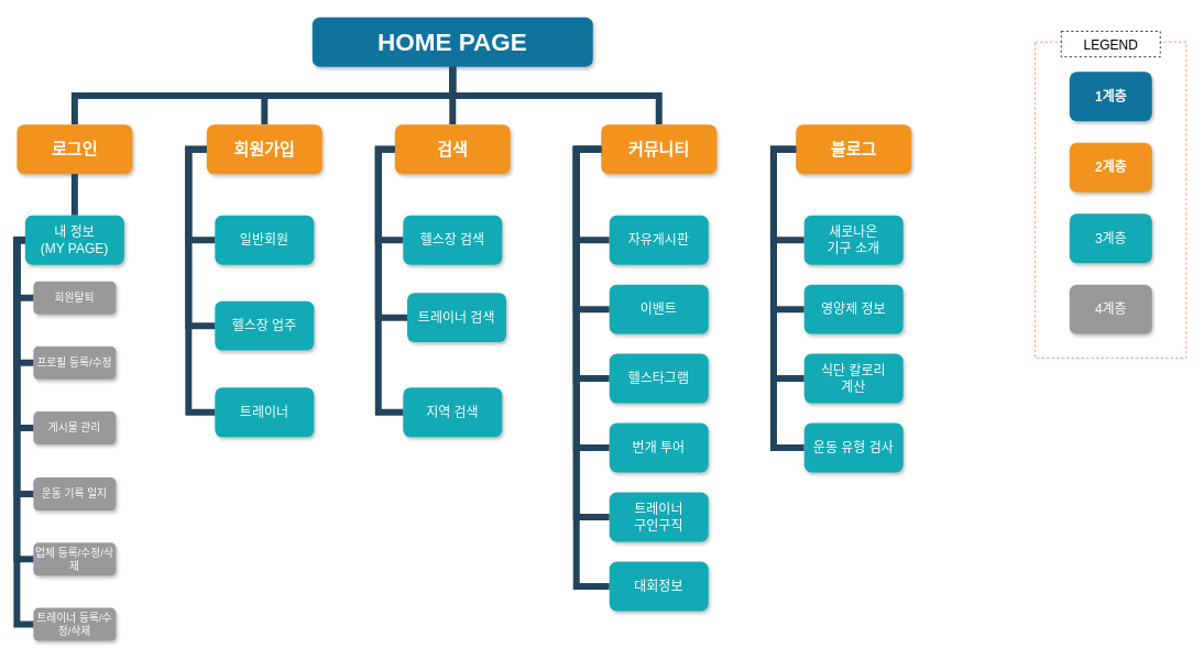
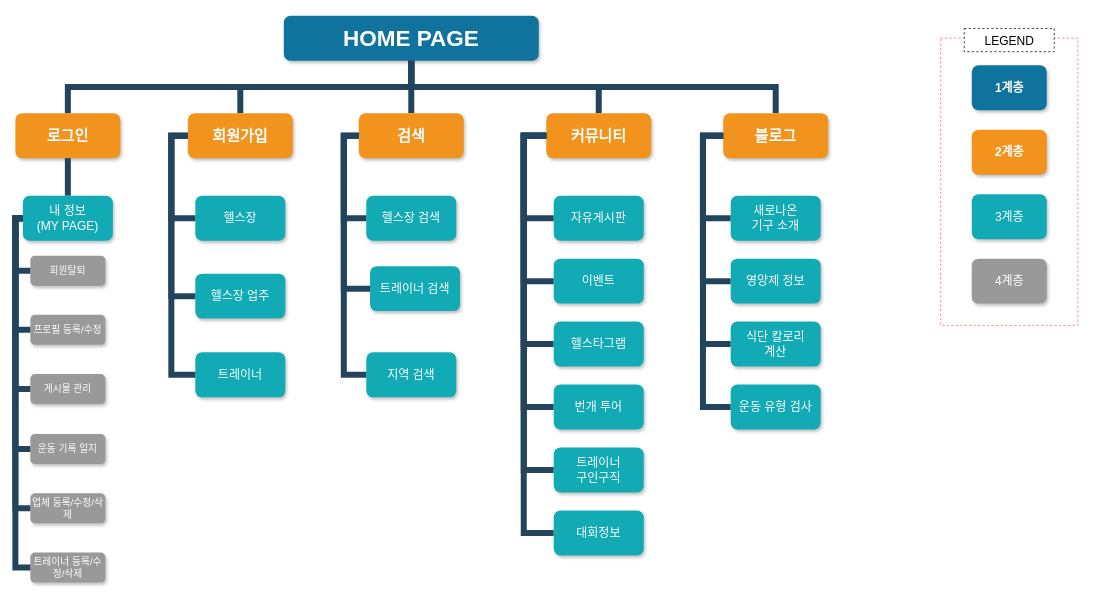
  <mxCell id="0" />
  <mxCell id="1" parent="0" />
  <mxCell id="2" value="HOME PAGE" style="whiteSpace=wrap;rounded=1;shadow=1;fillColor=#10739E;strokeColor=none;fontColor=#FFFFFF;fontStyle=1;fontSize=30;" parent="1" vertex="1"><mxGeometry x="378" y="20" width="340" height="60" as="geometry" /></mxCell>
  <mxCell id="3" value="" style="edgeStyle=elbowEdgeStyle;elbow=vertical;rounded=0;fontColor=#000000;endArrow=none;endFill=0;strokeWidth=8;strokeColor=#23445D;" parent="1" source="2" target="9" edge="1"><mxGeometry x="40" y="35" width="100" height="100" as="geometry"><mxPoint x="150" y="120" as="sourcePoint" /><mxPoint x="250" y="20" as="targetPoint" /></mxGeometry></mxCell>
  <mxCell id="4" value="" style="edgeStyle=elbowEdgeStyle;elbow=vertical;rounded=0;fontColor=#000000;endArrow=none;endFill=0;strokeWidth=8;strokeColor=#23445D;" parent="1" source="2" target="25" edge="1"><mxGeometry x="8" y="35" width="100" height="100" as="geometry"><mxPoint x="128" y="130" as="sourcePoint" /><mxPoint x="228" y="30" as="targetPoint" /></mxGeometry></mxCell>
  <mxCell id="5" value="" style="edgeStyle=elbowEdgeStyle;elbow=vertical;rounded=0;fontColor=#000000;endArrow=none;endFill=0;strokeWidth=8;strokeColor=#23445D;" parent="1" source="2" target="33" edge="1"><mxGeometry x="8" y="35" width="100" height="100" as="geometry"><mxPoint x="138" y="140" as="sourcePoint" /><mxPoint x="238" y="40" as="targetPoint" /></mxGeometry></mxCell>
  <mxCell id="6" value="" style="edgeStyle=elbowEdgeStyle;elbow=vertical;rounded=0;fontColor=#000000;endArrow=none;endFill=0;strokeWidth=8;strokeColor=#23445D;" parent="1" source="2" target="41" edge="1"><mxGeometry x="8" y="35" width="100" height="100" as="geometry"><mxPoint x="148" y="150" as="sourcePoint" /><mxPoint x="248" y="50" as="targetPoint" /></mxGeometry></mxCell>
+ <mxCell id="7" value="" style="edgeStyle=elbowEdgeStyle;elbow=vertical;rounded=0;fontColor=#000000;endArrow=none;endFill=0;strokeWidth=8;strokeColor=#23445D;" parent="1" source="2" target="62" edge="1"><mxGeometry x="8" y="35" width="100" height="100" as="geometry"><mxPoint x="158" y="160" as="sourcePoint" /><mxPoint x="258" y="60" as="targetPoint" /></mxGeometry></mxCell>
  <mxCell id="8" value="" style="group" vertex="1" connectable="0" parent="1"><mxGeometry x="20" y="150" width="140" height="626.0" as="geometry" /></mxCell>
  <mxCell id="9" value="로그인" style="whiteSpace=wrap;rounded=1;fillColor=#F2931E;strokeColor=none;shadow=1;fontColor=#FFFFFF;fontStyle=1;fontSize=20;" parent="8" vertex="1"><mxGeometry width="140" height="60" as="geometry" /></mxCell>
  <mxCell id="10" value="내 정보&#10;(MY PAGE)" style="whiteSpace=wrap;rounded=1;fillColor=#12AAB5;strokeColor=none;shadow=1;fontColor=#FFFFFF;fontSize=16;" parent="8" vertex="1"><mxGeometry x="10" y="110.0" width="120" height="60" as="geometry" /></mxCell>
  <mxCell id="11" value="회원탈퇴" style="whiteSpace=wrap;rounded=1;fillColor=#999999;strokeColor=none;shadow=1;fontColor=#FFFFFF;fontStyle=0;fontSize=13;" parent="8" vertex="1"><mxGeometry x="20" y="190.0" width="100" height="40" as="geometry" /></mxCell>
  <mxCell id="12" value="프로필 등록/수정" style="whiteSpace=wrap;rounded=1;fillColor=#999999;strokeColor=none;shadow=1;fontColor=#FFFFFF;fontStyle=0;fontSize=13;" parent="8" vertex="1"><mxGeometry x="20" y="269.0" width="100" height="40" as="geometry" /></mxCell>
  <mxCell id="13" value="게시물 관리" style="whiteSpace=wrap;rounded=1;fillColor=#999999;strokeColor=none;shadow=1;fontColor=#FFFFFF;fontStyle=0;fontSize=13;" parent="8" vertex="1"><mxGeometry x="20" y="348.0" width="100" height="40" as="geometry" /></mxCell>
  <mxCell id="14" value="운동 기록 일지" style="whiteSpace=wrap;rounded=1;fillColor=#999999;strokeColor=none;shadow=1;fontColor=#FFFFFF;fontStyle=0;fontSize=13;" parent="8" vertex="1"><mxGeometry x="20" y="428.0" width="100" height="40" as="geometry" /></mxCell>
  <mxCell id="15" value="업체 등록/수정/삭제" style="whiteSpace=wrap;rounded=1;fillColor=#999999;strokeColor=none;shadow=1;fontColor=#FFFFFF;fontStyle=0;fontSize=13;" parent="8" vertex="1"><mxGeometry x="20" y="507.0" width="100" height="40" as="geometry" /></mxCell>
  <mxCell id="16" value="" style="edgeStyle=elbowEdgeStyle;elbow=vertical;rounded=0;fontColor=#000000;endArrow=none;endFill=0;strokeWidth=8;strokeColor=#23445D;" parent="8" source="9" target="10" edge="1"><mxGeometry x="320" y="170.0" width="100" height="100" as="geometry"><mxPoint x="-140" y="120.0" as="sourcePoint" /><mxPoint x="-40" y="20.0" as="targetPoint" /></mxGeometry></mxCell>
  <mxCell id="17" value="트레이너 등록/수정/삭제" style="whiteSpace=wrap;rounded=1;fillColor=#999999;strokeColor=none;shadow=1;fontColor=#FFFFFF;fontStyle=0;fontSize=13;" vertex="1" parent="8"><mxGeometry x="20" y="586.0" width="100" height="40" as="geometry" /></mxCell>
  <mxCell id="18" value="" style="edgeStyle=elbowEdgeStyle;elbow=horizontal;rounded=0;fontColor=#000000;endArrow=none;endFill=0;strokeWidth=8;strokeColor=#23445D;" parent="8" source="10" target="11" edge="1"><mxGeometry x="320" y="170.0" width="100" height="100" as="geometry"><mxPoint x="-40" y="280.0" as="sourcePoint" /><mxPoint x="60" y="180.0" as="targetPoint" /><Array as="points"><mxPoint y="180.0" /></Array></mxGeometry></mxCell>
  <mxCell id="19" value="" style="edgeStyle=elbowEdgeStyle;elbow=horizontal;rounded=0;fontColor=#000000;endArrow=none;endFill=0;strokeWidth=8;strokeColor=#23445D;" parent="8" source="10" target="12" edge="1"><mxGeometry x="320" y="170.0" width="100" height="100" as="geometry"><mxPoint x="30" y="140.0" as="sourcePoint" /><mxPoint x="30" y="240.0" as="targetPoint" /><Array as="points"><mxPoint y="200.0" /></Array></mxGeometry></mxCell>
  <mxCell id="20" value="" style="edgeStyle=elbowEdgeStyle;elbow=horizontal;rounded=0;fontColor=#000000;endArrow=none;endFill=0;strokeWidth=8;strokeColor=#23445D;" parent="8" source="10" target="13" edge="1"><mxGeometry x="320" y="170.0" width="100" height="100" as="geometry"><mxPoint x="60" y="170.0" as="sourcePoint" /><mxPoint x="60" y="270.0" as="targetPoint" /><Array as="points"><mxPoint y="230.0" /></Array></mxGeometry></mxCell>
  <mxCell id="21" value="" style="edgeStyle=elbowEdgeStyle;elbow=horizontal;rounded=0;fontColor=#000000;endArrow=none;endFill=0;strokeWidth=8;strokeColor=#23445D;" parent="8" source="10" target="14" edge="1"><mxGeometry x="320" y="170.0" width="100" height="100" as="geometry"><mxPoint x="50" y="160.0" as="sourcePoint" /><mxPoint x="50" y="260.0" as="targetPoint" /><Array as="points"><mxPoint y="210.0" /></Array></mxGeometry></mxCell>
  <mxCell id="22" value="" style="edgeStyle=elbowEdgeStyle;elbow=horizontal;rounded=0;fontColor=#000000;endArrow=none;endFill=0;strokeWidth=8;strokeColor=#23445D;" parent="8" source="10" target="15" edge="1"><mxGeometry x="320" y="170.0" width="100" height="100" as="geometry"><mxPoint x="30" y="140.0" as="sourcePoint" /><mxPoint x="30" y="240.0" as="targetPoint" /><Array as="points"><mxPoint y="340.0" /></Array></mxGeometry></mxCell>
  <mxCell id="23" value="" style="edgeStyle=elbowEdgeStyle;elbow=horizontal;rounded=0;fontColor=#000000;endArrow=none;endFill=0;strokeWidth=8;strokeColor=#23445D;exitX=0;exitY=0.5;exitDx=0;exitDy=0;entryX=0;entryY=0.5;entryDx=0;entryDy=0;" edge="1" parent="8" source="10" target="17"><mxGeometry x="320" y="170.0" width="100" height="100" as="geometry"><mxPoint x="20.0" y="176.0" as="sourcePoint" /><mxPoint x="20.0" y="596.0" as="targetPoint" /><Array as="points"><mxPoint y="396.0" /></Array></mxGeometry></mxCell>
  <mxCell id="24" value="" style="group" vertex="1" connectable="0" parent="1"><mxGeometry x="228" y="150" width="162" height="379.0" as="geometry" /></mxCell>
  <mxCell id="25" value="회원가입" style="whiteSpace=wrap;rounded=1;fillColor=#F2931E;strokeColor=none;shadow=1;fontColor=#FFFFFF;fontStyle=1;fontSize=20;" parent="24" vertex="1"><mxGeometry x="22" width="140" height="60" as="geometry" /></mxCell>
- <mxCell id="26" value="일반회원" style="whiteSpace=wrap;rounded=1;fillColor=#12AAB5;strokeColor=none;shadow=1;fontColor=#FFFFFF;fontSize=16;" parent="24" vertex="1"><mxGeometry x="32" y="110.0" width="120" height="60" as="geometry" /></mxCell>
+ <mxCell id="26" value="헬스장" style="whiteSpace=wrap;rounded=1;fillColor=#12AAB5;strokeColor=none;shadow=1;fontColor=#FFFFFF;fontSize=16;" parent="24" vertex="1"><mxGeometry x="32" y="110.0" width="120" height="60" as="geometry" /></mxCell>
  <mxCell id="27" value="트레이너" style="whiteSpace=wrap;rounded=1;fillColor=#12AAB5;strokeColor=none;shadow=1;fontColor=#FFFFFF;fontSize=16;" parent="24" vertex="1"><mxGeometry x="32" y="319.0" width="120" height="60" as="geometry" /></mxCell>
  <mxCell id="28" value="" style="edgeStyle=elbowEdgeStyle;elbow=vertical;rounded=0;fontColor=#000000;endArrow=none;endFill=0;strokeWidth=8;strokeColor=#23445D;exitX=0;exitY=0.5;exitDx=0;exitDy=0;entryX=0;entryY=0.5;entryDx=0;entryDy=0;" parent="24" source="25" target="26" edge="1"><mxGeometry width="100" height="100" as="geometry"><mxPoint x="-218" y="70.0" as="sourcePoint" /><mxPoint x="-318" y="140.0" as="targetPoint" /><Array as="points"><mxPoint y="85.0" /></Array></mxGeometry></mxCell>
  <mxCell id="29" value="" style="edgeStyle=elbowEdgeStyle;elbow=vertical;rounded=0;fontColor=#000000;endArrow=none;endFill=0;strokeWidth=8;strokeColor=#23445D;exitX=0;exitY=0.5;exitDx=0;exitDy=0;entryX=0;entryY=0.5;entryDx=0;entryDy=0;" parent="24" source="25" target="27" edge="1"><mxGeometry width="100" height="100" as="geometry"><mxPoint x="-218" y="70.0" as="sourcePoint" /><mxPoint x="-118" y="140.0" as="targetPoint" /><Array as="points"><mxPoint y="200.0" /></Array></mxGeometry></mxCell>
  <mxCell id="30" value="헬스장 업주" style="whiteSpace=wrap;rounded=1;fillColor=#12AAB5;strokeColor=none;shadow=1;fontColor=#FFFFFF;fontSize=16;" vertex="1" parent="24"><mxGeometry x="32" y="214.0" width="120" height="60" as="geometry" /></mxCell>
  <mxCell id="31" value="" style="edgeStyle=elbowEdgeStyle;elbow=vertical;rounded=0;fontColor=#000000;endArrow=none;endFill=0;strokeWidth=8;strokeColor=#23445D;exitX=0;exitY=0.5;exitDx=0;exitDy=0;entryX=0;entryY=0.5;entryDx=0;entryDy=0;" edge="1" parent="24" source="25" target="30"><mxGeometry width="100" height="100" as="geometry"><mxPoint x="102" y="70.0" as="sourcePoint" /><mxPoint x="252.0" y="140.0" as="targetPoint" /><Array as="points"><mxPoint y="138.0" /></Array></mxGeometry></mxCell>
  <mxCell id="32" value="" style="group" vertex="1" connectable="0" parent="1"><mxGeometry x="457" y="150" width="161" height="379.0" as="geometry" /></mxCell>
  <mxCell id="33" value="검색" style="whiteSpace=wrap;rounded=1;fillColor=#F2931E;strokeColor=none;shadow=1;fontColor=#FFFFFF;fontStyle=1;fontSize=20;" parent="32" vertex="1"><mxGeometry x="21" width="140" height="60" as="geometry" /></mxCell>
  <mxCell id="34" value="헬스장 검색" style="whiteSpace=wrap;rounded=1;fillColor=#12AAB5;strokeColor=none;shadow=1;fontColor=#FFFFFF;fontSize=16;" parent="32" vertex="1"><mxGeometry x="31" y="110.0" width="120" height="60" as="geometry" /></mxCell>
  <mxCell id="35" value="지역 검색" style="whiteSpace=wrap;rounded=1;fillColor=#12AAB5;strokeColor=none;shadow=1;fontColor=#FFFFFF;fontSize=16;" parent="32" vertex="1"><mxGeometry x="31" y="319.0" width="120" height="60" as="geometry" /></mxCell>
  <mxCell id="36" value="" style="edgeStyle=elbowEdgeStyle;elbow=vertical;rounded=0;fontColor=#000000;endArrow=none;endFill=0;strokeWidth=8;strokeColor=#23445D;entryX=0;entryY=0.5;entryDx=0;entryDy=0;exitX=0;exitY=0.5;exitDx=0;exitDy=0;" parent="32" source="33" target="34" edge="1"><mxGeometry width="100" height="100" relative="1" as="geometry"><mxPoint x="-99" y="100.0" as="sourcePoint" /><mxPoint x="1" y="1.99e-13" as="targetPoint" /><Array as="points"><mxPoint x="1" y="80.0" /><mxPoint y="90.0" /></Array></mxGeometry></mxCell>
  <mxCell id="37" value="" style="edgeStyle=elbowEdgeStyle;elbow=vertical;rounded=0;fontColor=#000000;endArrow=none;endFill=0;strokeWidth=8;strokeColor=#23445D;exitX=0;exitY=0.5;exitDx=0;exitDy=0;entryX=0;entryY=0.5;entryDx=0;entryDy=0;" parent="32" source="33" target="35" edge="1"><mxGeometry width="100" height="100" relative="1" as="geometry"><mxPoint x="151" y="110.0" as="sourcePoint" /><mxPoint x="251" y="10.0" as="targetPoint" /><Array as="points"><mxPoint x="1" y="160.0" /><mxPoint x="1" y="169.0" /></Array></mxGeometry></mxCell>
  <mxCell id="38" value="트레이너 검색" style="whiteSpace=wrap;rounded=1;fillColor=#12AAB5;strokeColor=none;shadow=1;fontColor=#FFFFFF;fontSize=16;" vertex="1" parent="32"><mxGeometry x="36" y="204" width="120" height="60" as="geometry" /></mxCell>
  <mxCell id="39" value="" style="edgeStyle=elbowEdgeStyle;elbow=vertical;rounded=0;fontColor=#000000;endArrow=none;endFill=0;strokeWidth=8;strokeColor=#23445D;exitX=0;exitY=0.5;exitDx=0;exitDy=0;entryX=0;entryY=0.5;entryDx=0;entryDy=0;" edge="1" parent="32" source="33" target="38"><mxGeometry width="100" height="100" relative="1" as="geometry"><mxPoint x="61" y="60.0" as="sourcePoint" /><mxPoint x="61.0" y="130.0" as="targetPoint" /><Array as="points"><mxPoint x="1" y="120.0" /><mxPoint x="1" y="62.0" /><mxPoint y="91.0" /><mxPoint y="98.0" /><mxPoint y="132.0" /></Array></mxGeometry></mxCell>
  <mxCell id="40" value="" style="group" vertex="1" connectable="0" parent="1"><mxGeometry x="698" y="150" width="170" height="590.0" as="geometry" /></mxCell>
  <mxCell id="41" value="커뮤니티" style="whiteSpace=wrap;rounded=1;fillColor=#F2931E;strokeColor=none;shadow=1;fontColor=#FFFFFF;fontStyle=1;fontSize=20;" parent="40" vertex="1"><mxGeometry x="30" width="140" height="60" as="geometry" /></mxCell>
  <mxCell id="42" value="" style="edgeStyle=elbowEdgeStyle;elbow=horizontal;rounded=0;fontColor=#000000;endArrow=none;endFill=0;strokeWidth=8;strokeColor=#23445D;entryX=0;entryY=0.5;entryDx=0;entryDy=0;exitX=0;exitY=0.5;exitDx=0;exitDy=0;" parent="40" source="41" target="49" edge="1"><mxGeometry width="100" height="100" as="geometry"><mxPoint x="20" y="160.0" as="sourcePoint" /><mxPoint x="40" y="260.0" as="targetPoint" /><Array as="points"><mxPoint y="200.0" /></Array></mxGeometry></mxCell>
  <mxCell id="43" value="" style="edgeStyle=elbowEdgeStyle;elbow=horizontal;rounded=0;fontColor=#000000;endArrow=none;endFill=0;strokeWidth=8;strokeColor=#23445D;entryX=0;entryY=0.5;entryDx=0;entryDy=0;exitX=0;exitY=0.5;exitDx=0;exitDy=0;" parent="40" source="41" target="53" edge="1"><mxGeometry width="100" height="100" as="geometry"><mxPoint x="30" y="160.0" as="sourcePoint" /><mxPoint x="40" y="340.0" as="targetPoint" /><Array as="points"><mxPoint y="250.0" /></Array></mxGeometry></mxCell>
  <mxCell id="44" value="" style="edgeStyle=elbowEdgeStyle;elbow=horizontal;rounded=0;fontColor=#000000;endArrow=none;endFill=0;strokeWidth=8;strokeColor=#23445D;exitX=0;exitY=0.5;exitDx=0;exitDy=0;entryX=0;entryY=0.5;entryDx=0;entryDy=0;" parent="40" source="41" target="52" edge="1"><mxGeometry width="100" height="100" as="geometry"><mxPoint x="30" y="160.0" as="sourcePoint" /><mxPoint x="40" y="580.0" as="targetPoint" /><Array as="points"><mxPoint y="380.0" /></Array></mxGeometry></mxCell>
  <mxCell id="45" value="" style="edgeStyle=elbowEdgeStyle;elbow=horizontal;rounded=0;fontColor=#000000;endArrow=none;endFill=0;strokeWidth=8;strokeColor=#23445D;exitX=0;exitY=0.5;exitDx=0;exitDy=0;entryX=0;entryY=0.5;entryDx=0;entryDy=0;" parent="40" source="41" target="51" edge="1"><mxGeometry width="100" height="100" as="geometry"><mxPoint x="30" y="160.0" as="sourcePoint" /><mxPoint x="40" y="500.0" as="targetPoint" /><Array as="points"><mxPoint y="330.0" /></Array></mxGeometry></mxCell>
  <mxCell id="46" value="" style="edgeStyle=elbowEdgeStyle;elbow=horizontal;rounded=0;fontColor=#000000;endArrow=none;endFill=0;strokeWidth=8;strokeColor=#23445D;exitX=0;exitY=0.5;exitDx=0;exitDy=0;entryX=0;entryY=0.5;entryDx=0;entryDy=0;" parent="40" source="41" target="50" edge="1"><mxGeometry width="100" height="100" as="geometry"><mxPoint x="30" y="160.0" as="sourcePoint" /><mxPoint x="40" y="420.0" as="targetPoint" /><Array as="points"><mxPoint y="300.0" /></Array></mxGeometry></mxCell>
  <mxCell id="47" value="" style="edgeStyle=elbowEdgeStyle;elbow=vertical;rounded=0;fontColor=#000000;endArrow=none;endFill=0;strokeWidth=8;strokeColor=#23445D;exitX=0;exitY=0.5;exitDx=0;exitDy=0;entryX=0;entryY=0.5;entryDx=0;entryDy=0;" parent="40" source="41" target="48" edge="1"><mxGeometry width="100" height="100" as="geometry"><mxPoint x="100" y="130.0" as="sourcePoint" /><mxPoint y="20.0" as="targetPoint" /><Array as="points"><mxPoint y="90.0" /></Array></mxGeometry></mxCell>
  <mxCell id="48" value="자유게시판" style="whiteSpace=wrap;rounded=1;fillColor=#12AAB5;strokeColor=none;shadow=1;fontColor=#FFFFFF;fontSize=16;" parent="40" vertex="1"><mxGeometry x="40" y="110.0" width="120" height="60" as="geometry" /></mxCell>
  <mxCell id="49" value="이벤트" style="whiteSpace=wrap;rounded=1;fillColor=#12AAB5;strokeColor=none;shadow=1;fontColor=#FFFFFF;fontSize=16;" vertex="1" parent="40"><mxGeometry x="40" y="194.0" width="120" height="60" as="geometry" /></mxCell>
  <mxCell id="50" value="번개 투어" style="whiteSpace=wrap;rounded=1;fillColor=#12AAB5;strokeColor=none;shadow=1;fontColor=#FFFFFF;fontSize=16;" vertex="1" parent="40"><mxGeometry x="40" y="362.0" width="120" height="60" as="geometry" /></mxCell>
  <mxCell id="51" value="트레이너&#10;구인구직" style="whiteSpace=wrap;rounded=1;fillColor=#12AAB5;strokeColor=none;shadow=1;fontColor=#FFFFFF;fontSize=16;" vertex="1" parent="40"><mxGeometry x="40" y="446.0" width="120" height="60" as="geometry" /></mxCell>
  <mxCell id="52" value="대회정보" style="whiteSpace=wrap;rounded=1;fillColor=#12AAB5;strokeColor=none;shadow=1;fontColor=#FFFFFF;fontSize=16;" vertex="1" parent="40"><mxGeometry x="40" y="530.0" width="120" height="60" as="geometry" /></mxCell>
  <mxCell id="53" value="헬스타그램" style="whiteSpace=wrap;rounded=1;fillColor=#12AAB5;strokeColor=none;shadow=1;fontColor=#FFFFFF;fontSize=16;" vertex="1" parent="40"><mxGeometry x="40" y="278.0" width="120" height="60" as="geometry" /></mxCell>
  <mxCell id="54" value="" style="group" vertex="1" connectable="0" parent="1"><mxGeometry x="1254" y="37" width="183" height="396" as="geometry" /></mxCell>
  <mxCell id="55" value="1계층" style="whiteSpace=wrap;rounded=1;shadow=1;fillColor=#10739E;strokeColor=none;fontColor=#FFFFFF;fontStyle=1;fontSize=16;" vertex="1" parent="54"><mxGeometry x="41.5" y="49" width="100" height="60" as="geometry" /></mxCell>
  <mxCell id="56" value="2계층" style="whiteSpace=wrap;rounded=1;fillColor=#F2931E;strokeColor=none;shadow=1;fontColor=#FFFFFF;fontStyle=1;fontSize=16;" vertex="1" parent="54"><mxGeometry x="41.5" y="135" width="100" height="60" as="geometry" /></mxCell>
  <mxCell id="57" value="3계층" style="whiteSpace=wrap;rounded=1;fillColor=#12AAB5;strokeColor=none;shadow=1;fontColor=#FFFFFF;fontSize=16;" vertex="1" parent="54"><mxGeometry x="41.5" y="221" width="100" height="60" as="geometry" /></mxCell>
  <mxCell id="58" value="4계층" style="whiteSpace=wrap;rounded=1;fillColor=#999999;strokeColor=none;shadow=1;fontColor=#FFFFFF;fontStyle=0;fontSize=16;" vertex="1" parent="54"><mxGeometry x="41.5" y="307.0" width="100" height="60" as="geometry" /></mxCell>
  <mxCell id="59" value="" style="rounded=0;whiteSpace=wrap;html=1;fontSize=16;fillColor=none;dashed=1;strokeColor=#FF6666;" vertex="1" parent="54"><mxGeometry y="13" width="183" height="383" as="geometry" /></mxCell>
  <mxCell id="60" value="LEGEND" style="rounded=0;whiteSpace=wrap;html=1;dashed=1;fontSize=16;fillColor=default;" vertex="1" parent="54"><mxGeometry x="31.5" width="120" height="31" as="geometry" /></mxCell>
  <mxCell id="61" value="" style="group" vertex="1" connectable="0" parent="1"><mxGeometry x="937" y="150" width="167" height="422.0" as="geometry" /></mxCell>
  <mxCell id="62" value="블로그" style="whiteSpace=wrap;rounded=1;fillColor=#F2931E;strokeColor=none;shadow=1;fontColor=#FFFFFF;fontStyle=1;fontSize=20;" parent="61" vertex="1"><mxGeometry x="27" width="140" height="60" as="geometry" /></mxCell>
  <mxCell id="63" value="" style="edgeStyle=elbowEdgeStyle;elbow=horizontal;rounded=0;fontColor=#000000;endArrow=none;endFill=0;strokeWidth=8;strokeColor=#23445D;entryX=0;entryY=0.5;entryDx=0;entryDy=0;exitX=0;exitY=0.5;exitDx=0;exitDy=0;" edge="1" parent="61" target="68" source="62"><mxGeometry x="-320" width="100" height="100" as="geometry"><mxPoint x="80" y="30.0" as="sourcePoint" /><mxPoint x="40" y="280.0" as="targetPoint" /><Array as="points"><mxPoint y="220.0" /></Array></mxGeometry></mxCell>
  <mxCell id="64" value="" style="edgeStyle=elbowEdgeStyle;elbow=horizontal;rounded=0;fontColor=#000000;endArrow=none;endFill=0;strokeWidth=8;strokeColor=#23445D;entryX=0;entryY=0.5;entryDx=0;entryDy=0;exitX=0;exitY=0.5;exitDx=0;exitDy=0;" edge="1" parent="61" target="70" source="62"><mxGeometry x="-320" width="100" height="100" as="geometry"><mxPoint x="80" y="30.0" as="sourcePoint" /><mxPoint x="40" y="360.0" as="targetPoint" /><Array as="points"><mxPoint y="270.0" /></Array></mxGeometry></mxCell>
  <mxCell id="65" value="" style="edgeStyle=elbowEdgeStyle;elbow=horizontal;rounded=0;fontColor=#000000;endArrow=none;endFill=0;strokeWidth=8;strokeColor=#23445D;entryX=0;entryY=0.5;entryDx=0;entryDy=0;exitX=0;exitY=0.5;exitDx=0;exitDy=0;" edge="1" parent="61" target="69" source="62"><mxGeometry x="-320" width="100" height="100" as="geometry"><mxPoint x="80" y="30.0" as="sourcePoint" /><mxPoint x="40" y="440.0" as="targetPoint" /><Array as="points"><mxPoint y="320.0" /></Array></mxGeometry></mxCell>
  <mxCell id="66" value="" style="edgeStyle=elbowEdgeStyle;elbow=vertical;rounded=0;fontColor=#000000;endArrow=none;endFill=0;strokeWidth=8;strokeColor=#23445D;exitX=0;exitY=0.5;exitDx=0;exitDy=0;entryX=0;entryY=0.5;entryDx=0;entryDy=0;" edge="1" parent="61" target="67" source="62"><mxGeometry x="-320" width="100" height="100" as="geometry"><mxPoint x="30" y="50.0" as="sourcePoint" /><mxPoint y="40.0" as="targetPoint" /><Array as="points"><mxPoint y="110.0" /></Array></mxGeometry></mxCell>
  <mxCell id="67" value="새로나온 &#10;기구 소개" style="whiteSpace=wrap;rounded=1;fillColor=#12AAB5;strokeColor=none;shadow=1;fontColor=#FFFFFF;fontSize=16;" vertex="1" parent="61"><mxGeometry x="37" y="110.0" width="120" height="60" as="geometry" /></mxCell>
  <mxCell id="68" value="영양제 정보" style="whiteSpace=wrap;rounded=1;fillColor=#12AAB5;strokeColor=none;shadow=1;fontColor=#FFFFFF;fontSize=16;" vertex="1" parent="61"><mxGeometry x="37" y="194.0" width="120" height="60" as="geometry" /></mxCell>
  <mxCell id="69" value="운동 유형 검사" style="whiteSpace=wrap;rounded=1;fillColor=#12AAB5;strokeColor=none;shadow=1;fontColor=#FFFFFF;fontSize=16;" vertex="1" parent="61"><mxGeometry x="37" y="362.0" width="120" height="60" as="geometry" /></mxCell>
  <mxCell id="70" value="식단 칼로리 &#10;계산" style="whiteSpace=wrap;rounded=1;fillColor=#12AAB5;strokeColor=none;shadow=1;fontColor=#FFFFFF;fontSize=16;" vertex="1" parent="61"><mxGeometry x="37.0" y="278.0" width="120" height="60" as="geometry" /></mxCell>
